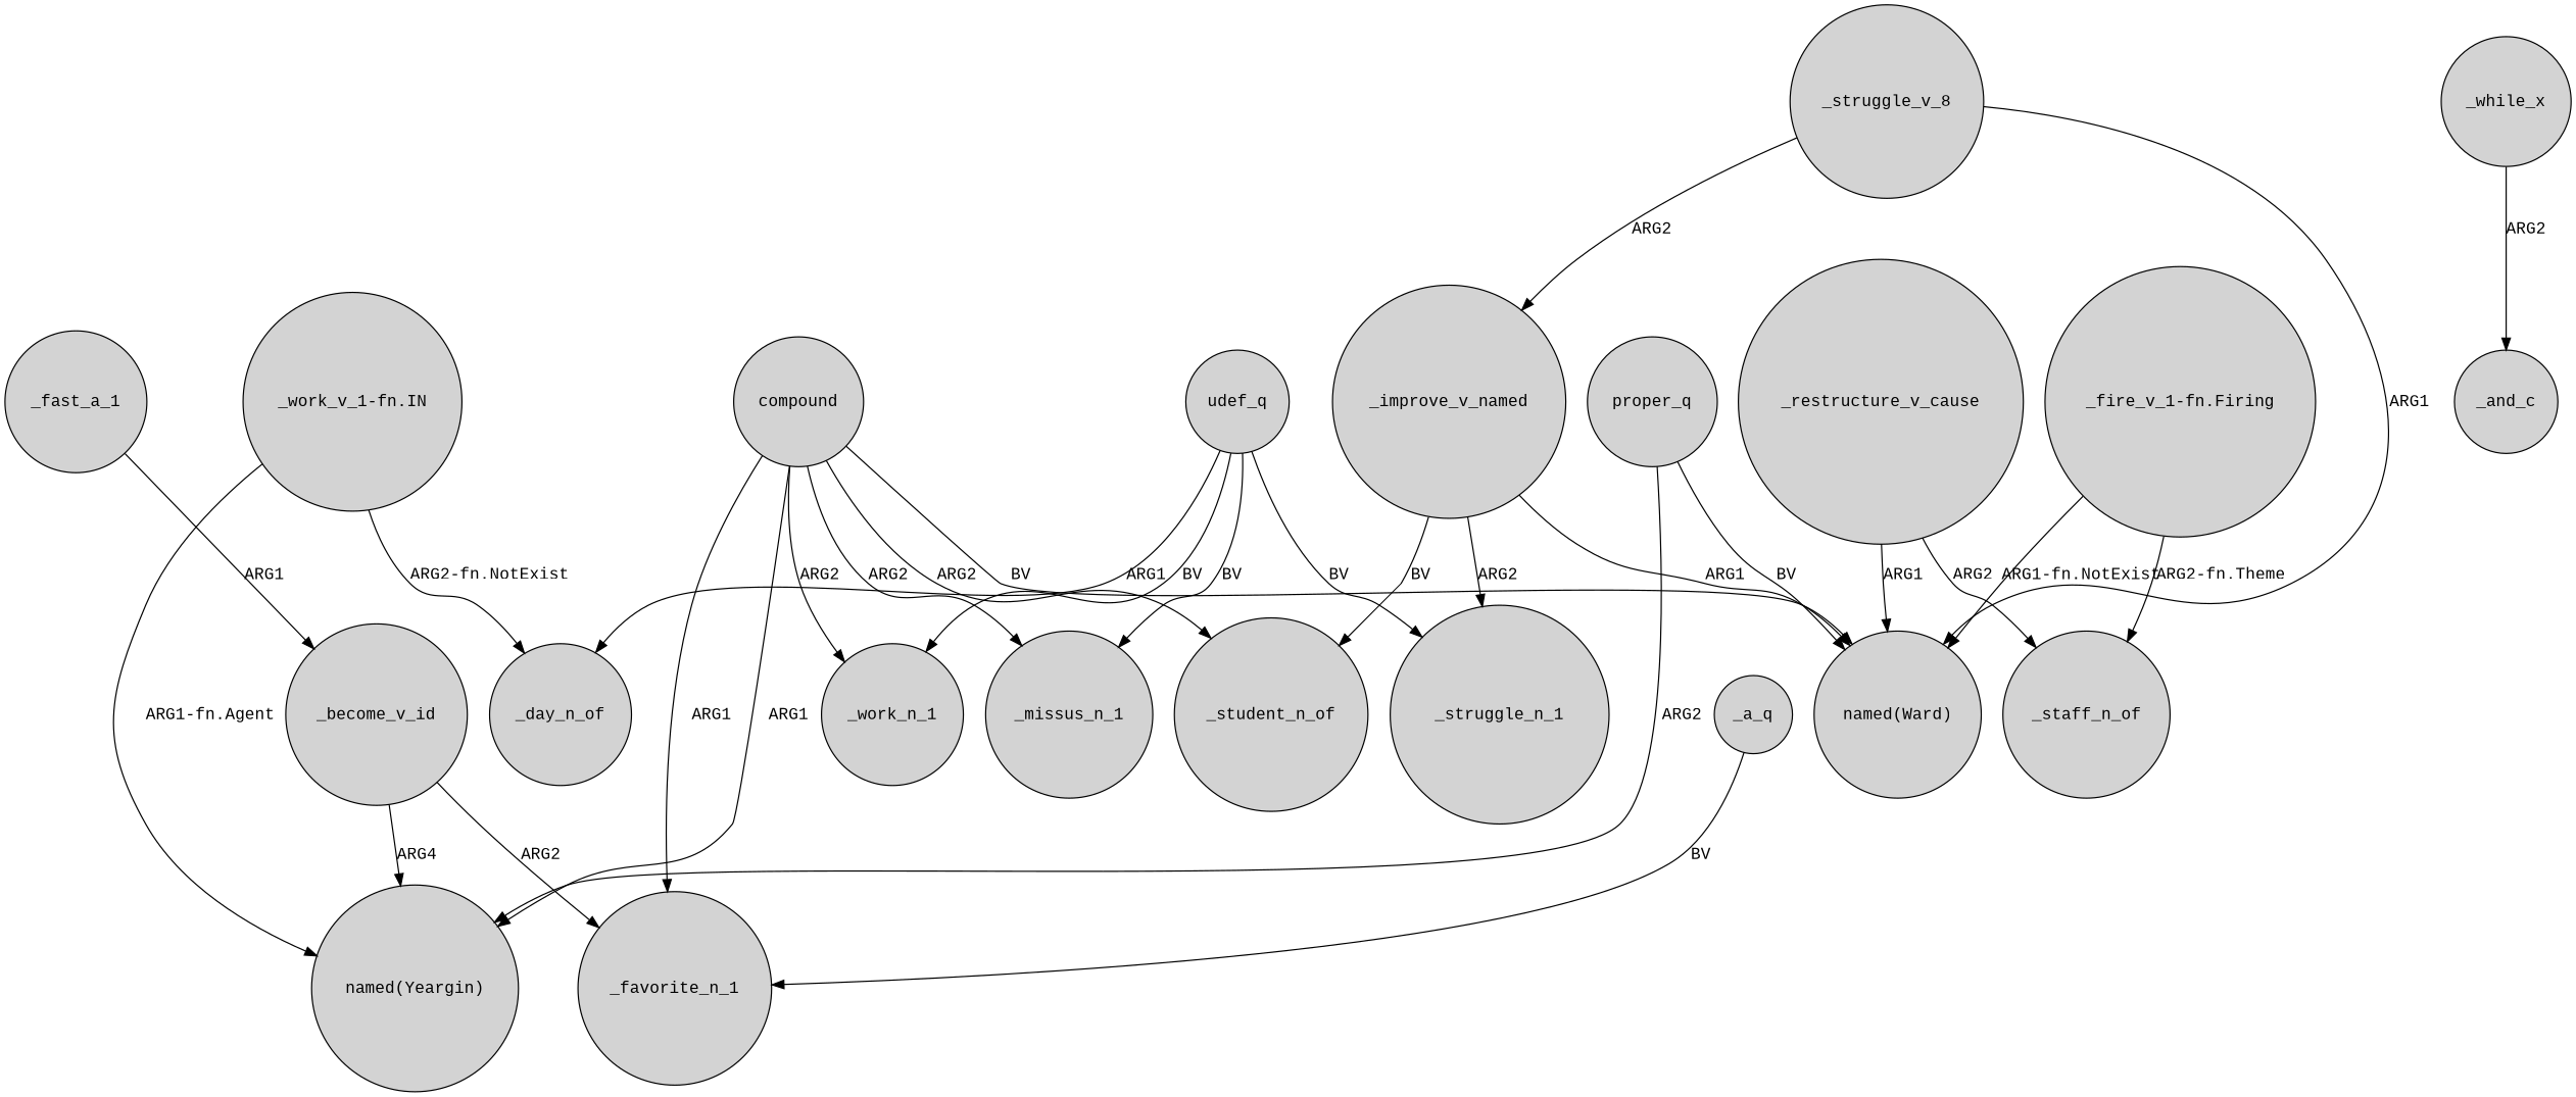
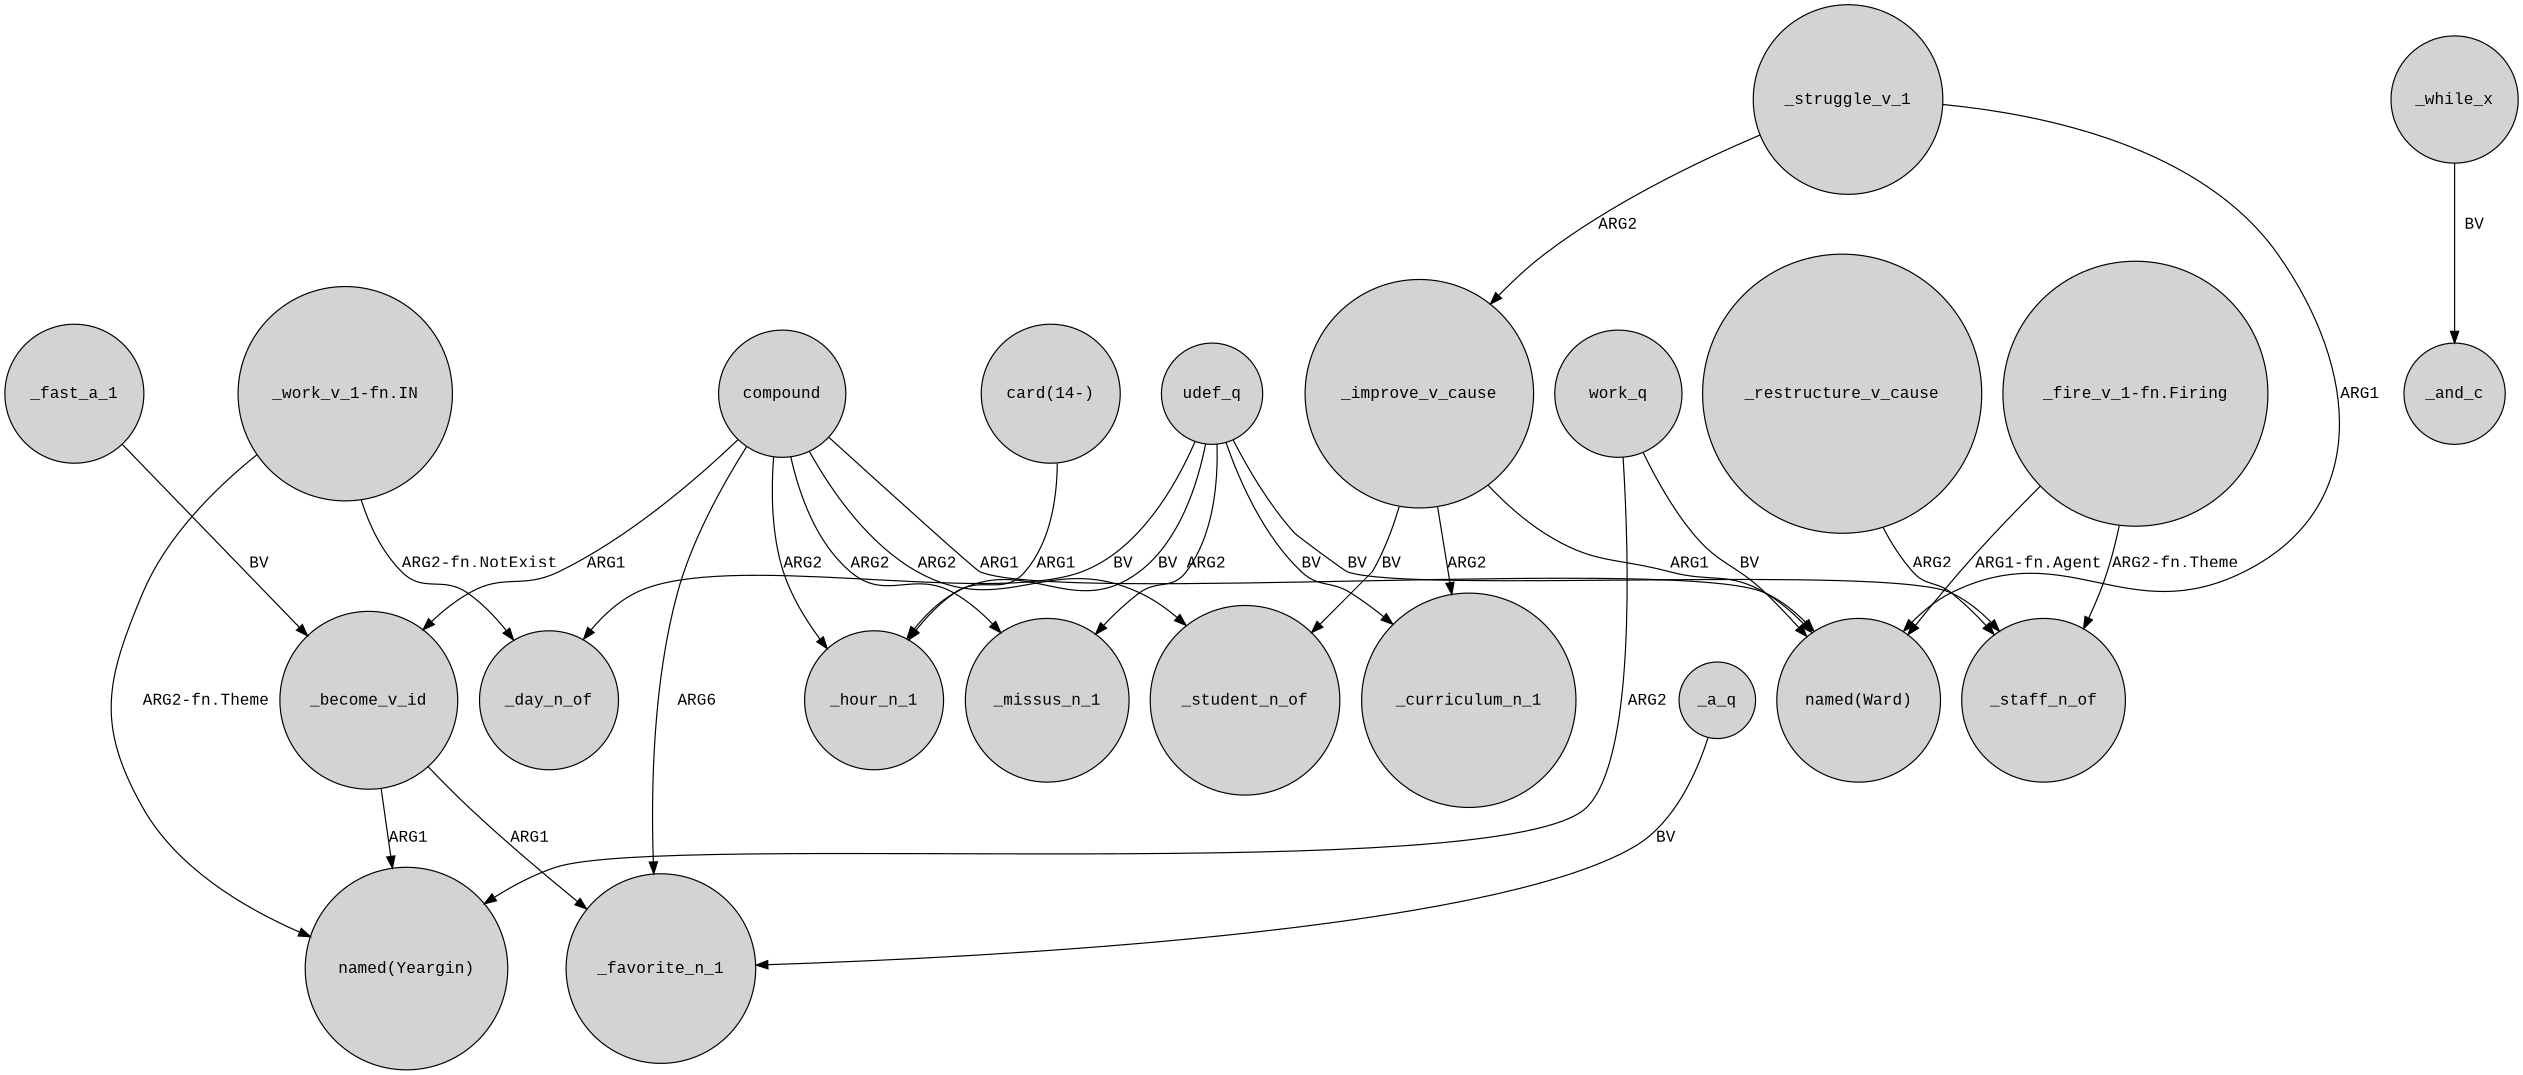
  digraph {
    fontname="Liberation Mono"
    node [fontname="Liberation Mono" shape=circle style=filled]
    edge [fontname="Liberation Mono"]
    _become_v_id
    _favorite_n_1
    "named(Yeargin)"
    compound
    "named(Ward)"
-   _hour_n_1 [label=_work_n_1]
+   _hour_n_1
    _student_n_of
    _missus_n_1
-   proper_q
-   _improve_v_cause [label=_improve_v_named]
-   _curriculum_n_1 [label=_struggle_n_1]
+   proper_q [label=work_q]
+   _improve_v_cause
+   _curriculum_n_1
+   "card(14-)"
    udef_q
    _day_n_of
    _staff_n_of
-   _struggle_v_1 [label=_struggle_v_8]
+   _struggle_v_1
    _restructure_v_cause
    _fast_a_1
    _while_x
    _and_c
    "_work_v_1-fn.IN"
    _a_q
    "_fire_v_1-fn.Firing"
-   _become_v_id -> _favorite_n_1 [label=ARG2]
-   _become_v_id -> "named(Yeargin)" [label=ARG4]
-   compound -> _favorite_n_1 [label=ARG1]
-   compound -> "named(Yeargin)" [label=ARG1]
-   compound -> "named(Ward)" [label=BV]
+   _become_v_id -> _favorite_n_1 [label=ARG1]
+   _become_v_id -> "named(Yeargin)" [label=ARG1]
+   compound -> _favorite_n_1 [label=ARG6]
+   compound -> _become_v_id [label=ARG1]
+   compound -> "named(Ward)" [label=ARG1]
    compound -> _hour_n_1 [label=ARG2]
    compound -> _student_n_of [label=ARG2]
    compound -> _missus_n_1 [label=ARG2]
    proper_q -> "named(Yeargin)" [label=ARG2]
    proper_q -> "named(Ward)" [label=BV]
    _improve_v_cause -> "named(Ward)" [label=ARG1]
    _improve_v_cause -> _student_n_of [label=BV]
    _improve_v_cause -> _curriculum_n_1 [label=ARG2]
+   "card(14-)" -> _hour_n_1 [label=ARG1]
    udef_q -> _hour_n_1 [label=BV]
-   udef_q -> _missus_n_1 [label=BV]
+   udef_q -> _missus_n_1 [label=ARG2]
    udef_q -> _curriculum_n_1 [label=BV]
-   udef_q -> _day_n_of [label=ARG1]
+   udef_q -> _day_n_of [label=BV]
+   udef_q -> _staff_n_of [label=BV]
    _struggle_v_1 -> "named(Ward)" [label=ARG1]
    _struggle_v_1 -> _improve_v_cause [label=ARG2]
-   _restructure_v_cause -> "named(Ward)" [label=ARG1]
    _restructure_v_cause -> _staff_n_of [label=ARG2]
-   _fast_a_1 -> _become_v_id [label=ARG1]
-   _while_x -> _and_c [label=ARG2]
-   "_work_v_1-fn.IN" -> "named(Yeargin)" [label="ARG1-fn.Agent"]
+   _fast_a_1 -> _become_v_id [label=BV]
+   _while_x -> _and_c [label=BV]
+   "_work_v_1-fn.IN" -> "named(Yeargin)" [label="ARG2-fn.Theme"]
    "_work_v_1-fn.IN" -> _day_n_of [label="ARG2-fn.NotExist"]
    _a_q -> _favorite_n_1 [label=BV]
-   "_fire_v_1-fn.Firing" -> "named(Ward)" [label="ARG1-fn.NotExist"]
+   "_fire_v_1-fn.Firing" -> "named(Ward)" [label="ARG1-fn.Agent"]
    "_fire_v_1-fn.Firing" -> _staff_n_of [label="ARG2-fn.Theme"]
  }
